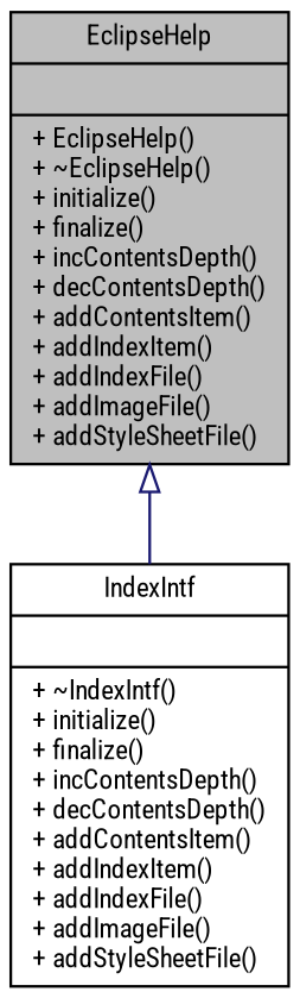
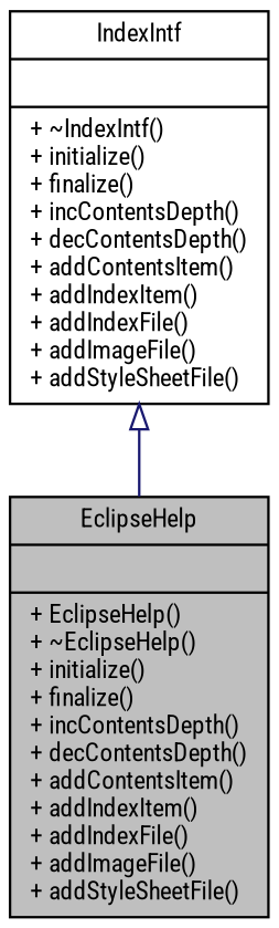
  digraph {
    fontname="Roboto Condensed"
    node [color=black fontname="Roboto Condensed" fontsize=10 shape=record style=filled]
    n1 [fillcolor=grey75 fontcolor=black height=0.2 label="{EclipseHelp\n||+ EclipseHelp()\l+ ~EclipseHelp()\l+ initialize()\l+ finalize()\l+ incContentsDepth()\l+ decContentsDepth()\l+ addContentsItem()\l+ addIndexItem()\l+ addIndexFile()\l+ addImageFile()\l+ addStyleSheetFile()\l}" width=0.4]
    n2 [fillcolor=white height=0.2 label="{IndexIntf\n||+ ~IndexIntf()\l+ initialize()\l+ finalize()\l+ incContentsDepth()\l+ decContentsDepth()\l+ addContentsItem()\l+ addIndexItem()\l+ addIndexFile()\l+ addImageFile()\l+ addStyleSheetFile()\l}" width=0.4]
-   n1 -> n2 [arrowtail=onormal color=midnightblue dir=back fontname="Roboto Condensed" fontsize=10 labelfontname=Helvetica labelfontsize=10 style=solid]
+   n2 -> n1 [arrowtail=onormal color=midnightblue dir=back fontname="Roboto Condensed" fontsize=10 labelfontname=Helvetica labelfontsize=10 style=solid]
  }
